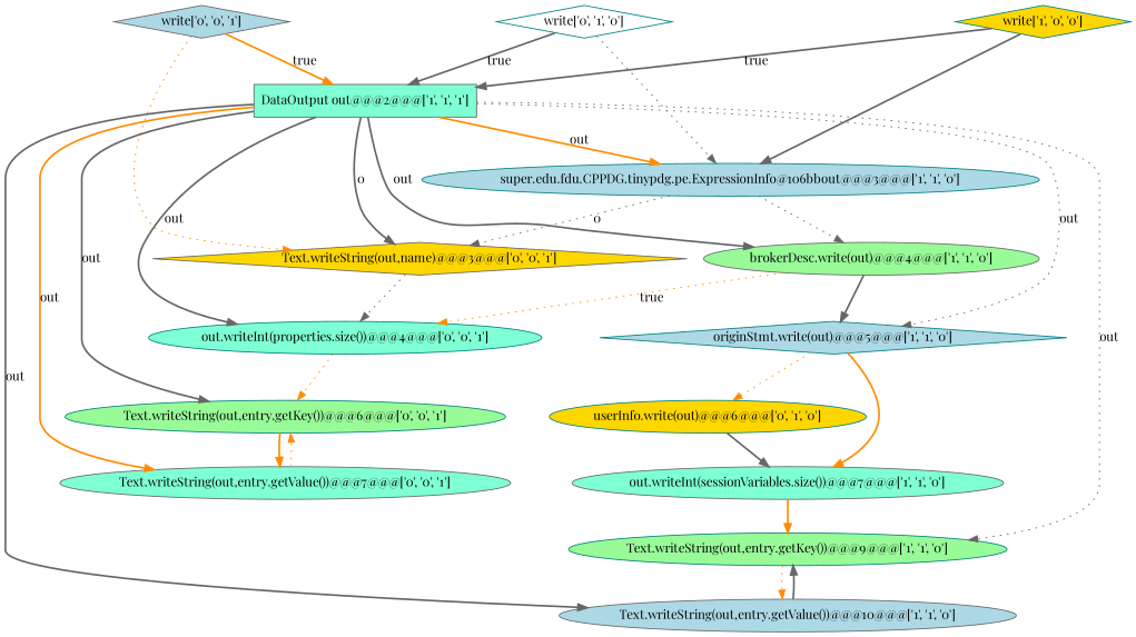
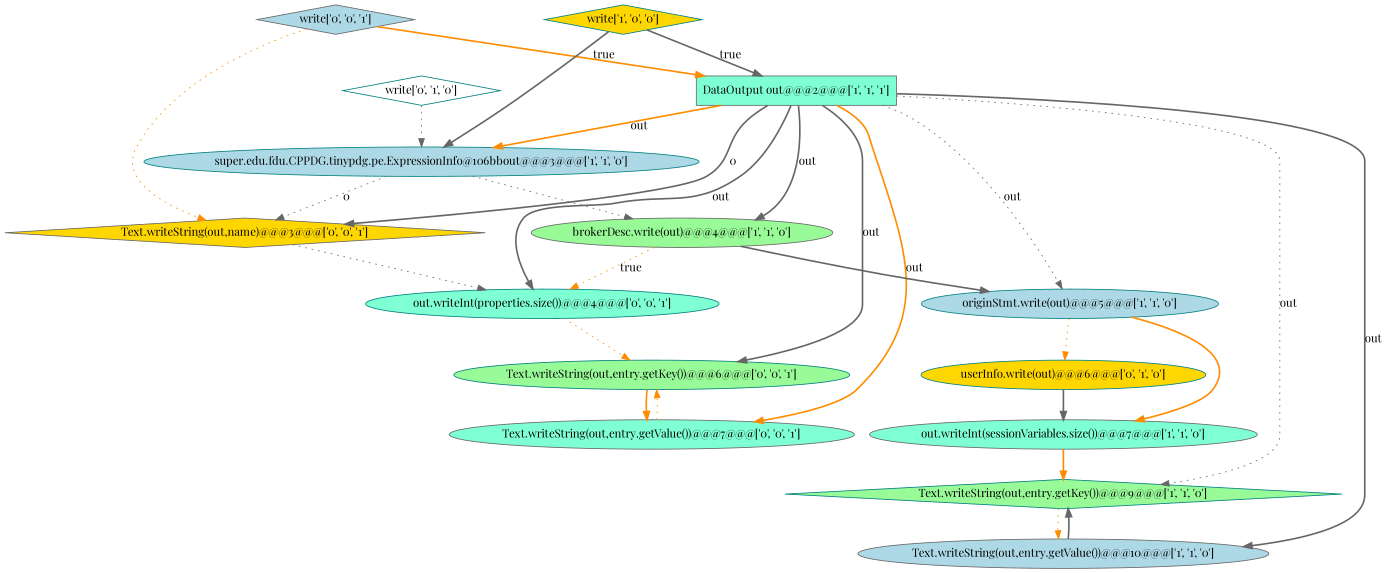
  digraph {
    fontname="Playfair Display"
    node [color=teal fillcolor=lightblue fontname="Playfair Display" shape=ellipse style=filled]
    edge [color=gray40 fontname="Playfair Display" style=bold]
    n1 [color=gray40 label="write['0', '0', '1']" shape=diamond]
    n2 [color=gray40 fillcolor=aquamarine label="DataOutput out@@@2@@@['1', '1', '1']" shape=box]
    n3 [color=gray40 fillcolor=gold label="Text.writeString(out,name)@@@3@@@['0', '0', '1']" shape=diamond]
    n4 [color=gray40 fillcolor=palegreen label="brokerDesc.write(out)@@@4@@@['1', '1', '0']"]
-   n5 [label="originStmt.write(out)@@@5@@@['1', '1', '0']" shape=diamond]
+   n5 [label="originStmt.write(out)@@@5@@@['1', '1', '0']"]
    n6 [fillcolor=aquamarine label="out.writeInt(properties.size())@@@4@@@['0', '0', '1']"]
    n7 [color=gray40 fillcolor=aquamarine label="Text.writeString(out,entry.getValue())@@@7@@@['0', '0', '1']"]
    n8 [fillcolor=palegreen label="Text.writeString(out,entry.getKey())@@@6@@@['0', '0', '1']"]
    n9 [color=gray40 label="Text.writeString(out,entry.getValue())@@@10@@@['1', '1', '0']"]
-   n10 [fillcolor=palegreen label="Text.writeString(out,entry.getKey())@@@9@@@['1', '1', '0']"]
+   n10 [fillcolor=palegreen label="Text.writeString(out,entry.getKey())@@@9@@@['1', '1', '0']" shape=diamond]
    n11 [label="super.edu.fdu.CPPDG.tinypdg.pe.ExpressionInfo@106bbout@@@3@@@['1', '1', '0']"]
    n12 [fillcolor=gold label="userInfo.write(out)@@@6@@@['0', '1', '0']"]
    n13 [color=gray40 fillcolor=aquamarine label="out.writeInt(sessionVariables.size())@@@7@@@['1', '1', '0']"]
    n14 [fillcolor=white label="write['0', '1', '0']" shape=diamond]
    n15 [fillcolor=gold label="write['1', '0', '0']" shape=diamond]
    n1 -> n2 [color=darkorange label=true]
    n1 -> n3 [color=darkorange style=dotted]
    n2 -> n3 [label=0]
    n2 -> n4 [label=out]
    n2 -> n5 [label=out style=dotted]
    n2 -> n6 [label=out]
    n2 -> n7 [color=darkorange label=out]
    n2 -> n8 [label=out]
    n2 -> n9 [label=out]
    n2 -> n10 [label=out style=dotted]
    n2 -> n11 [color=darkorange label=out]
    n3 -> n6 [style=dotted]
    n4 -> n5
    n4 -> n6 [color=darkorange label=true style=dotted]
    n5 -> n12 [color=darkorange style=dotted]
    n5 -> n13 [color=darkorange]
    n6 -> n8 [color=darkorange style=dotted]
    n7 -> n8 [color=darkorange style=dotted]
    n8 -> n7 [color=darkorange]
    n9 -> n10
    n10 -> n9 [color=darkorange style=dotted]
    n11 -> n3 [label=0 style=dotted]
    n11 -> n4 [style=dotted]
    n12 -> n13
    n13 -> n10 [color=darkorange]
-   n14 -> n2 [label=true]
    n14 -> n11 [style=dotted]
    n15 -> n2 [label=true]
    n15 -> n11
  }
